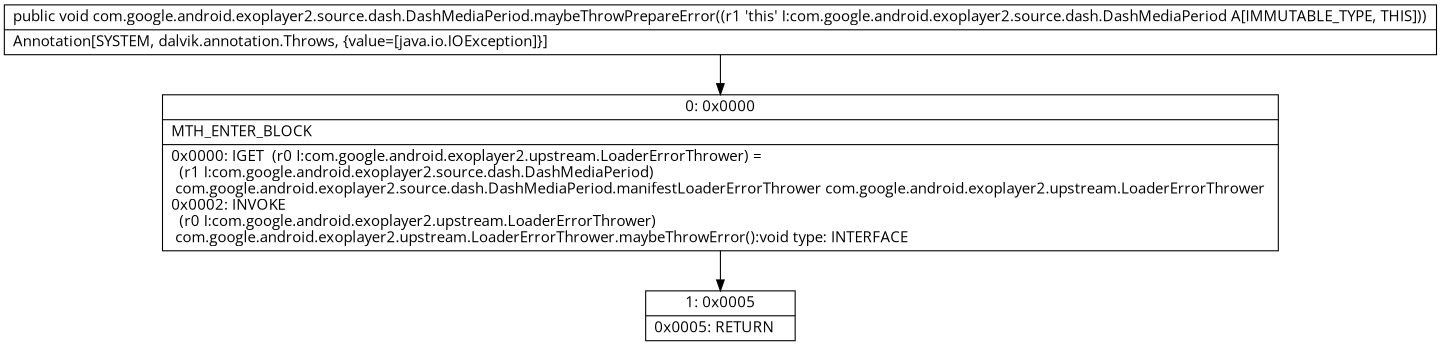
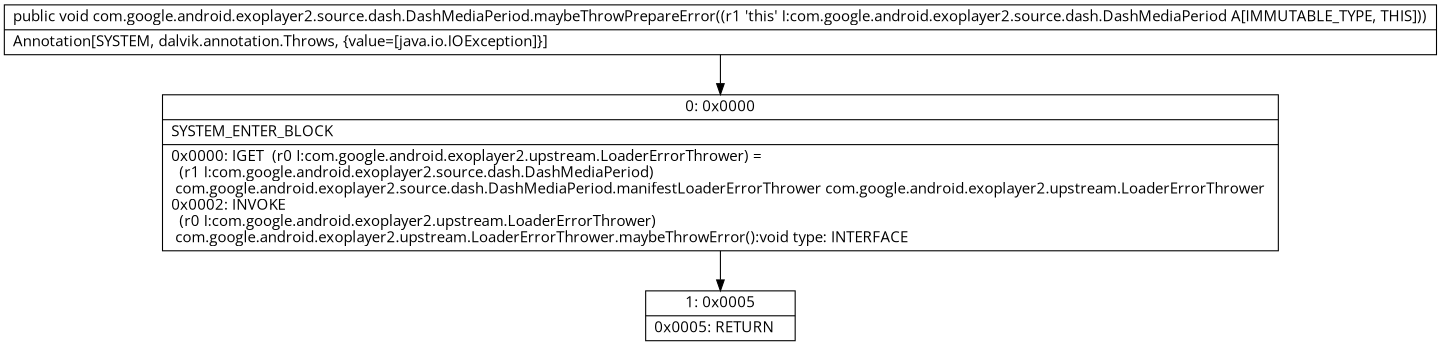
  digraph {
    fontname="Open Sans"
    node [shape=record fontname="Open Sans"]
    edge [fontname="Open Sans"]
-   n1 [label="{0\:\ 0x0000|MTH_ENTER_BLOCK\l|0x0000: IGET  (r0 I:com.google.android.exoplayer2.upstream.LoaderErrorThrower) = \l  (r1 I:com.google.android.exoplayer2.source.dash.DashMediaPeriod)\l com.google.android.exoplayer2.source.dash.DashMediaPeriod.manifestLoaderErrorThrower com.google.android.exoplayer2.upstream.LoaderErrorThrower \l0x0002: INVOKE  \l  (r0 I:com.google.android.exoplayer2.upstream.LoaderErrorThrower)\l com.google.android.exoplayer2.upstream.LoaderErrorThrower.maybeThrowError():void type: INTERFACE \l}"]
+   n1 [label="{0\:\ 0x0000|SYSTEM_ENTER_BLOCK\l|0x0000: IGET  (r0 I:com.google.android.exoplayer2.upstream.LoaderErrorThrower) = \l  (r1 I:com.google.android.exoplayer2.source.dash.DashMediaPeriod)\l com.google.android.exoplayer2.source.dash.DashMediaPeriod.manifestLoaderErrorThrower com.google.android.exoplayer2.upstream.LoaderErrorThrower \l0x0002: INVOKE  \l  (r0 I:com.google.android.exoplayer2.upstream.LoaderErrorThrower)\l com.google.android.exoplayer2.upstream.LoaderErrorThrower.maybeThrowError():void type: INTERFACE \l}"]
    n2 [label="{1\:\ 0x0005|0x0005: RETURN   \l}"]
    n3 [label="{public void com.google.android.exoplayer2.source.dash.DashMediaPeriod.maybeThrowPrepareError((r1 'this' I:com.google.android.exoplayer2.source.dash.DashMediaPeriod A[IMMUTABLE_TYPE, THIS]))  | Annotation[SYSTEM, dalvik.annotation.Throws, \{value=[java.io.IOException]\}]\l}"]
    n1 -> n2
    n3 -> n1
  }
